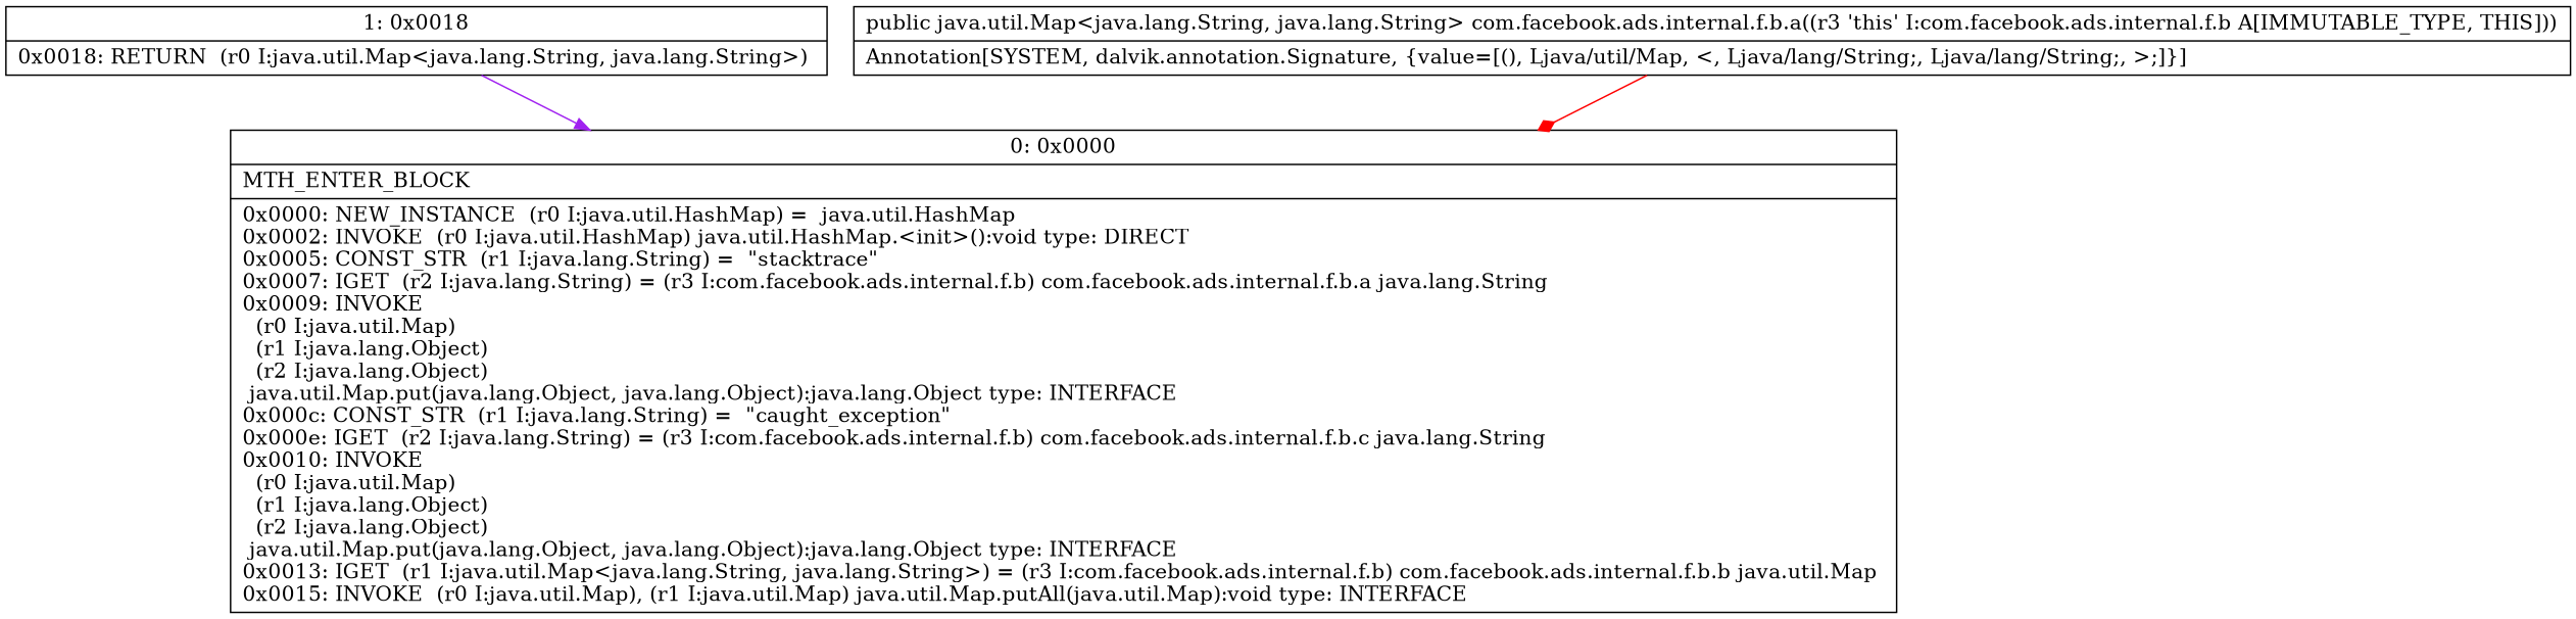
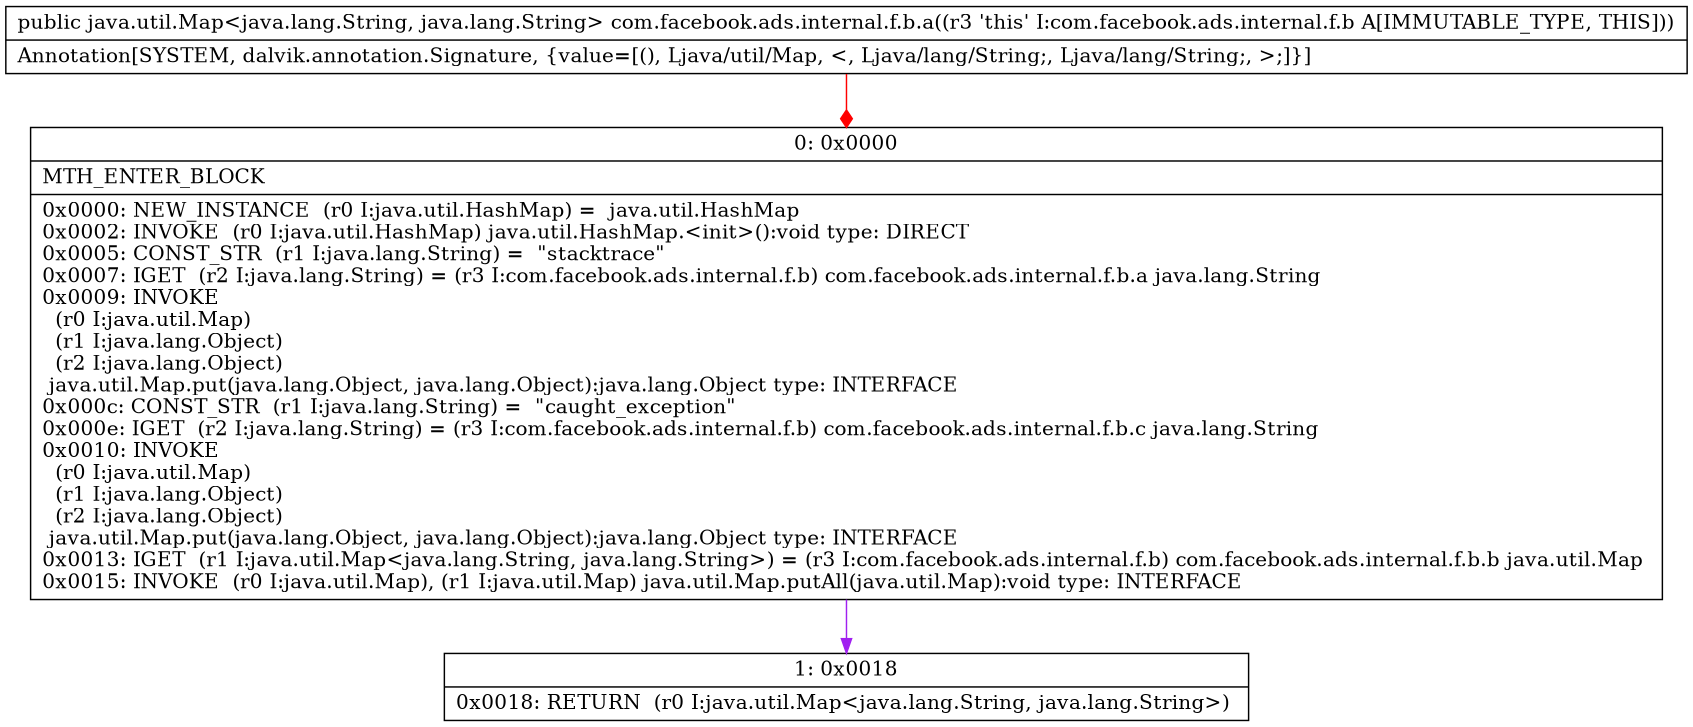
  digraph {
    node [shape=record]
    n1 [label="{0\:\ 0x0000|MTH_ENTER_BLOCK\l|0x0000: NEW_INSTANCE  (r0 I:java.util.HashMap) =  java.util.HashMap \l0x0002: INVOKE  (r0 I:java.util.HashMap) java.util.HashMap.\<init\>():void type: DIRECT \l0x0005: CONST_STR  (r1 I:java.lang.String) =  \"stacktrace\" \l0x0007: IGET  (r2 I:java.lang.String) = (r3 I:com.facebook.ads.internal.f.b) com.facebook.ads.internal.f.b.a java.lang.String \l0x0009: INVOKE  \l  (r0 I:java.util.Map)\l  (r1 I:java.lang.Object)\l  (r2 I:java.lang.Object)\l java.util.Map.put(java.lang.Object, java.lang.Object):java.lang.Object type: INTERFACE \l0x000c: CONST_STR  (r1 I:java.lang.String) =  \"caught_exception\" \l0x000e: IGET  (r2 I:java.lang.String) = (r3 I:com.facebook.ads.internal.f.b) com.facebook.ads.internal.f.b.c java.lang.String \l0x0010: INVOKE  \l  (r0 I:java.util.Map)\l  (r1 I:java.lang.Object)\l  (r2 I:java.lang.Object)\l java.util.Map.put(java.lang.Object, java.lang.Object):java.lang.Object type: INTERFACE \l0x0013: IGET  (r1 I:java.util.Map\<java.lang.String, java.lang.String\>) = (r3 I:com.facebook.ads.internal.f.b) com.facebook.ads.internal.f.b.b java.util.Map \l0x0015: INVOKE  (r0 I:java.util.Map), (r1 I:java.util.Map) java.util.Map.putAll(java.util.Map):void type: INTERFACE \l}"]
    n2 [label="{1\:\ 0x0018|0x0018: RETURN  (r0 I:java.util.Map\<java.lang.String, java.lang.String\>) \l}"]
    n3 [label="{public java.util.Map\<java.lang.String, java.lang.String\> com.facebook.ads.internal.f.b.a((r3 'this' I:com.facebook.ads.internal.f.b A[IMMUTABLE_TYPE, THIS]))  | Annotation[SYSTEM, dalvik.annotation.Signature, \{value=[(), Ljava\/util\/Map, \<, Ljava\/lang\/String;, Ljava\/lang\/String;, \>;]\}]\l}"]
-   n2 -> n1 [color=purple arrowhead=normal]
+   n1 -> n2 [color=purple arrowhead=normal]
    n3 -> n1 [color=red arrowhead=diamond]
  }
